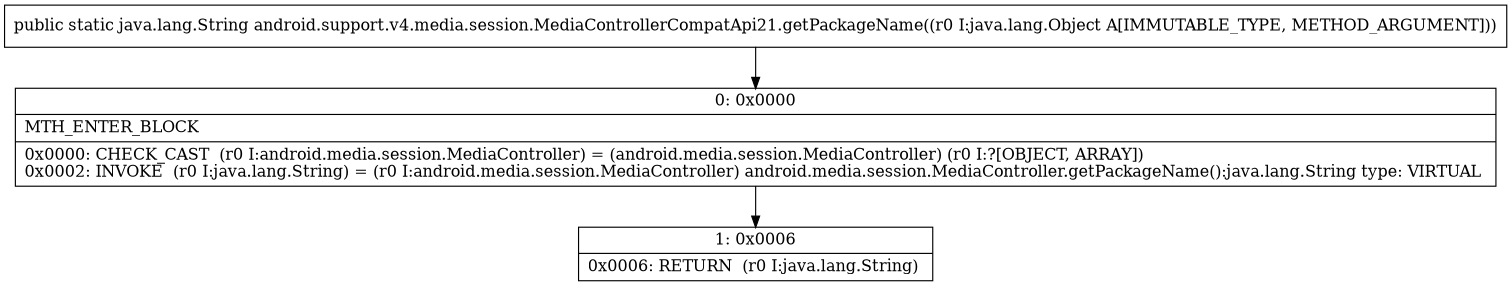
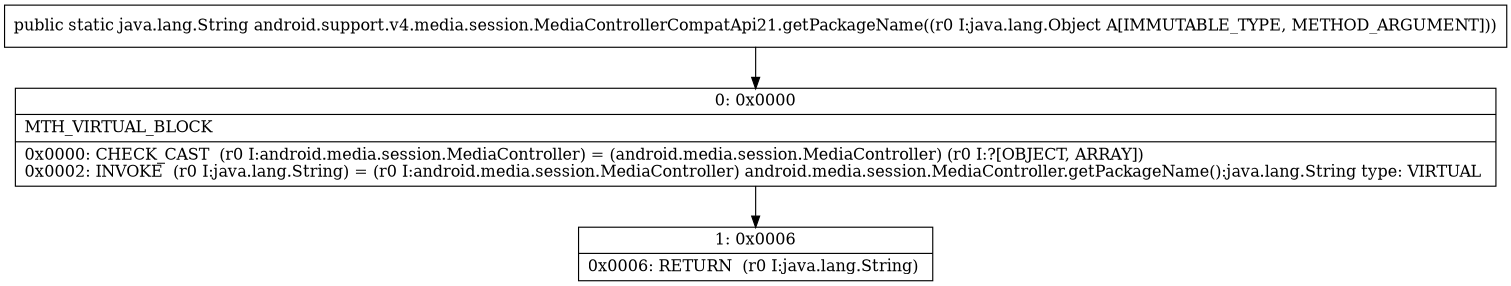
  digraph {
    node [shape=record]
-   n1 [label="{0\:\ 0x0000|MTH_ENTER_BLOCK\l|0x0000: CHECK_CAST  (r0 I:android.media.session.MediaController) = (android.media.session.MediaController) (r0 I:?[OBJECT, ARRAY]) \l0x0002: INVOKE  (r0 I:java.lang.String) = (r0 I:android.media.session.MediaController) android.media.session.MediaController.getPackageName():java.lang.String type: VIRTUAL \l}"]
+   n1 [label="{0\:\ 0x0000|MTH_VIRTUAL_BLOCK\l|0x0000: CHECK_CAST  (r0 I:android.media.session.MediaController) = (android.media.session.MediaController) (r0 I:?[OBJECT, ARRAY]) \l0x0002: INVOKE  (r0 I:java.lang.String) = (r0 I:android.media.session.MediaController) android.media.session.MediaController.getPackageName():java.lang.String type: VIRTUAL \l}"]
    n2 [label="{1\:\ 0x0006|0x0006: RETURN  (r0 I:java.lang.String) \l}"]
    n3 [label="{public static java.lang.String android.support.v4.media.session.MediaControllerCompatApi21.getPackageName((r0 I:java.lang.Object A[IMMUTABLE_TYPE, METHOD_ARGUMENT])) }"]
    n1 -> n2
    n3 -> n1
  }
